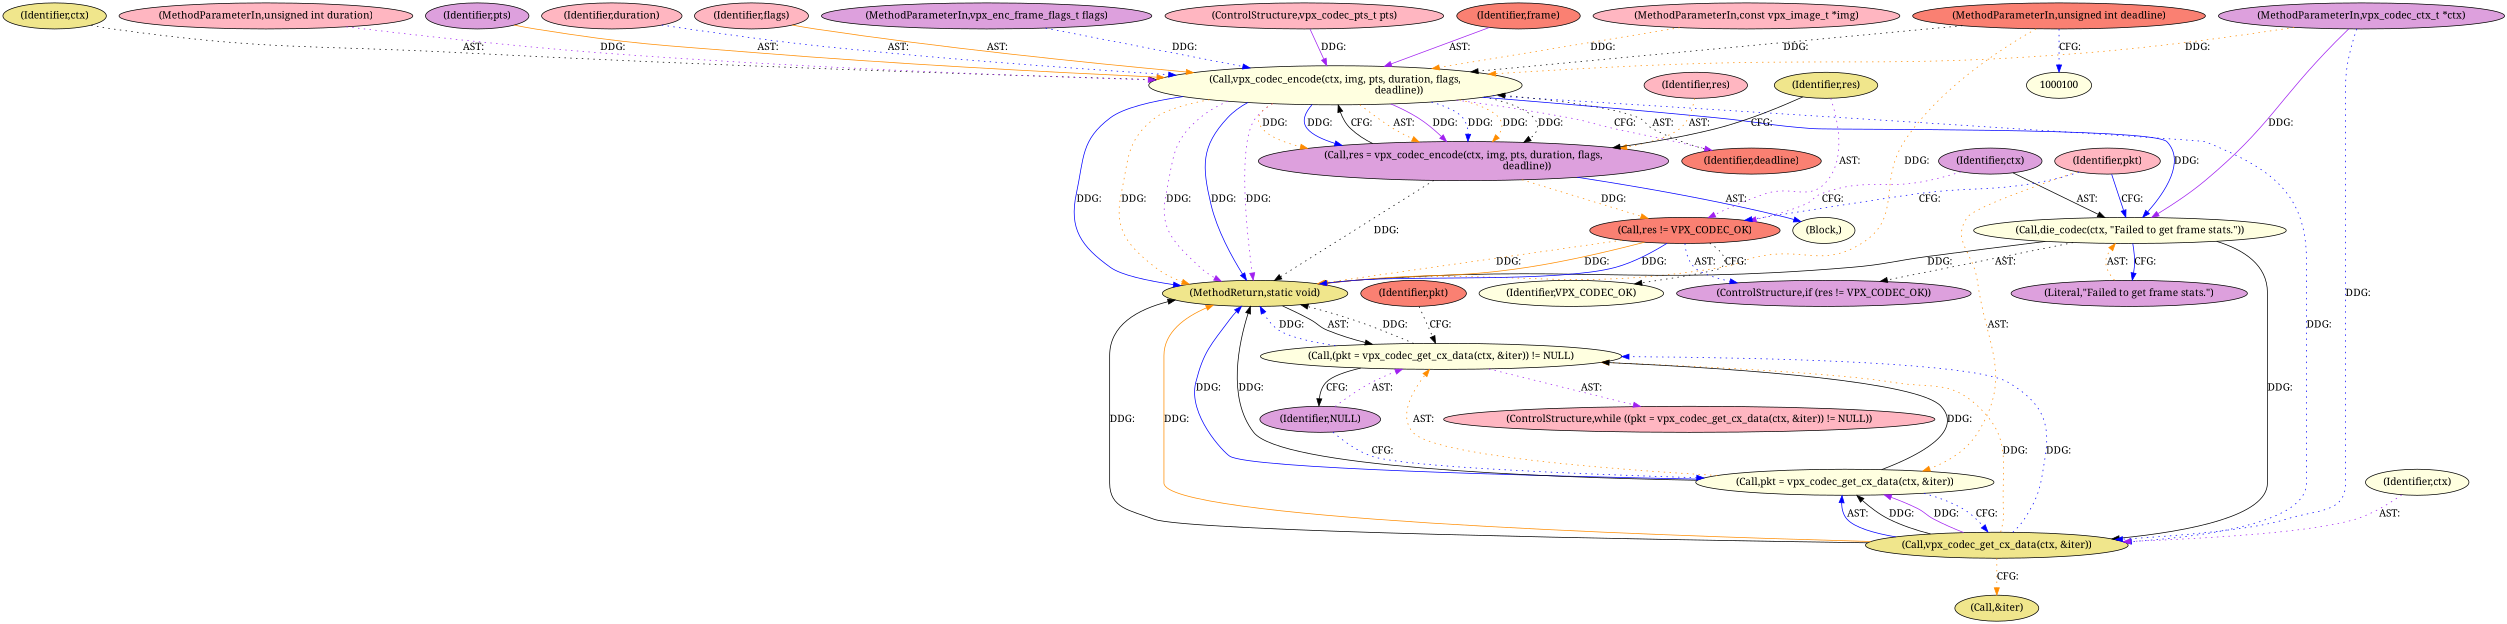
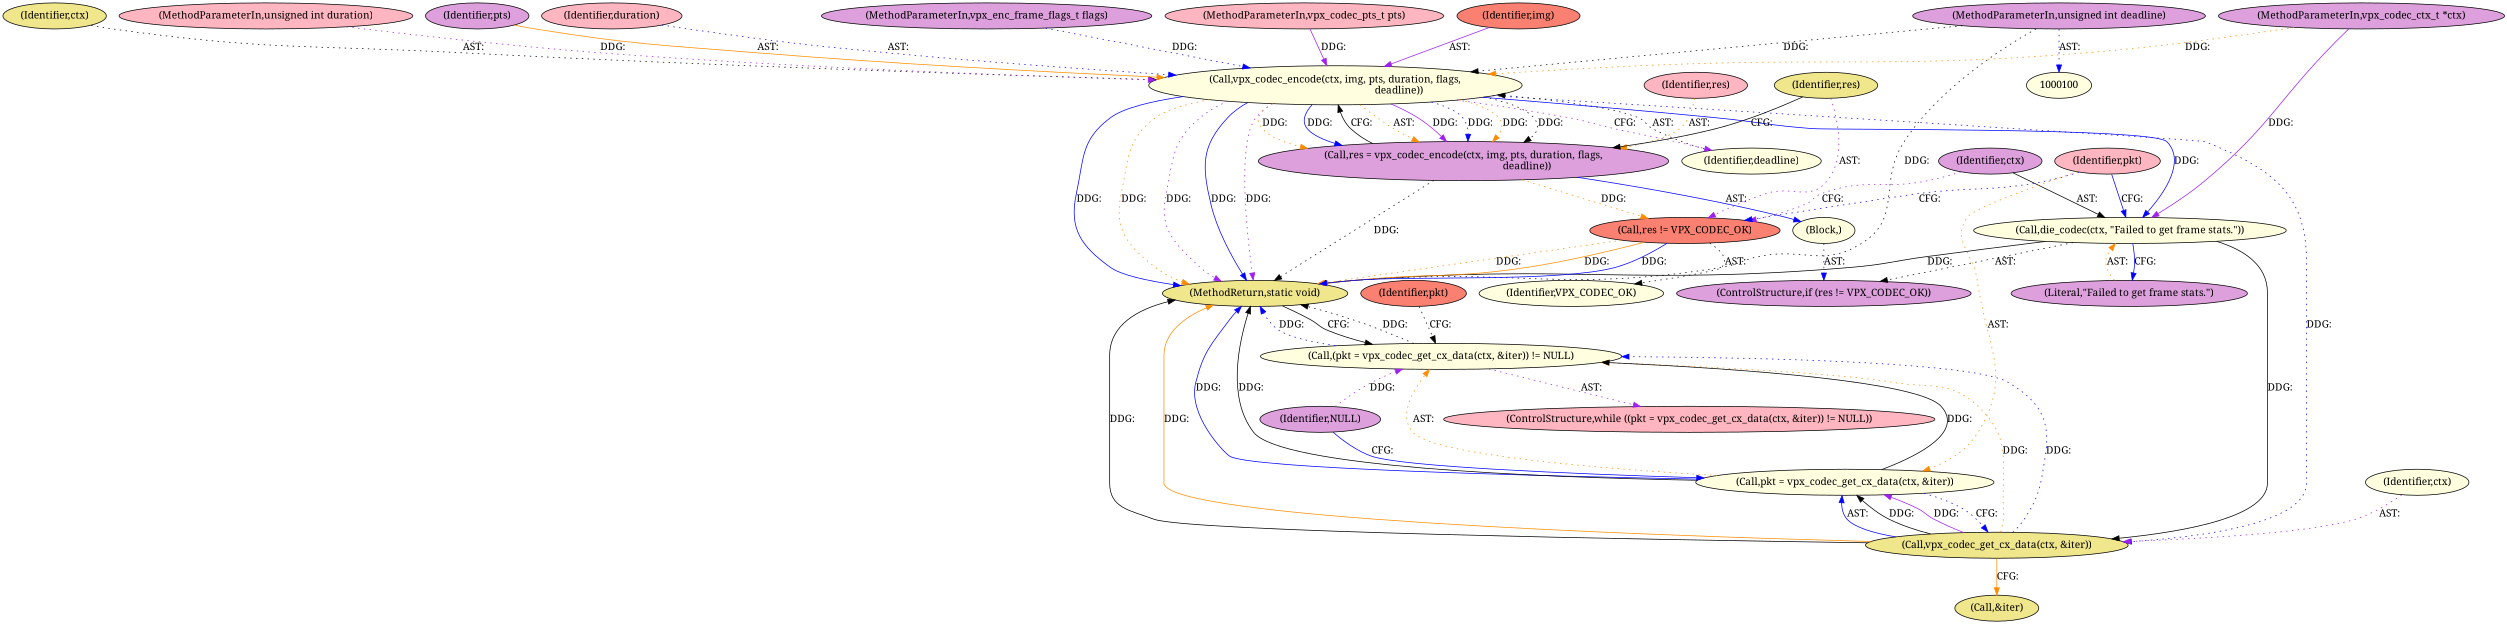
  digraph {
    fontname="Noto Serif"
    node [fillcolor=plum fontname="Noto Serif" style=filled]
    edge [color=blue fontname="Noto Serif" style=dotted]
-   n1 [fillcolor=salmon label="(MethodParameterIn,unsigned int deadline)"]
+   n1 [label="(MethodParameterIn,unsigned int deadline)"]
    n2 [fillcolor=lightyellow label="(Call,vpx_codec_encode(ctx, img, pts, duration, flags,\n                                               deadline))"]
    n3 [fillcolor=khaki label="(MethodReturn,static void)"]
    1000100 [fillcolor=lightyellow]
    n5 [label="(Call,res = vpx_codec_encode(ctx, img, pts, duration, flags,\n                                               deadline))"]
    n6 [fillcolor=lightyellow label="(Call,die_codec(ctx, \"Failed to get frame stats.\"))"]
    n7 [fillcolor=khaki label="(Call,vpx_codec_get_cx_data(ctx, &iter))"]
-   n8 [fillcolor=salmon label="(Identifier,deadline)"]
+   n8 [fillcolor=lightyellow label="(Identifier,deadline)"]
    n9 [fillcolor=lightyellow label="(Call,(pkt = vpx_codec_get_cx_data(ctx, &iter)) != NULL)"]
    n10 [fillcolor=salmon label="(Call,res != VPX_CODEC_OK)"]
    n11 [fillcolor=lightyellow label="(Block,)"]
    n12 [label="(ControlStructure,if (res != VPX_CODEC_OK))"]
    n13 [label="(Literal,\"Failed to get frame stats.\")"]
    n14 [fillcolor=lightyellow label="(Call,pkt = vpx_codec_get_cx_data(ctx, &iter))"]
    n15 [fillcolor=khaki label="(Call,&iter)"]
    n16 [fillcolor=lightyellow label="(Identifier,VPX_CODEC_OK)"]
    n17 [fillcolor=lightpink label="(ControlStructure,while ((pkt = vpx_codec_get_cx_data(ctx, &iter)) != NULL))"]
    n18 [label="(Identifier,NULL)"]
-   n19 [fillcolor=salmon label="(Identifier,frame)"]
-   n20 [fillcolor=lightpink label="(MethodParameterIn,const vpx_image_t *img)"]
+   n19 [fillcolor=salmon label="(Identifier,img)"]
    n21 [fillcolor=khaki label="(Identifier,ctx)"]
    n22 [fillcolor=salmon label="(Identifier,pkt)"]
    n23 [fillcolor=lightpink label="(MethodParameterIn,unsigned int duration)"]
    n24 [fillcolor=lightpink label="(Identifier,res)"]
    n25 [fillcolor=lightyellow label="(Identifier,ctx)"]
    n26 [fillcolor=khaki label="(Identifier,res)"]
    n27 [label="(Identifier,ctx)"]
    n28 [label="(Identifier,pts)"]
    n29 [label="(MethodParameterIn,vpx_codec_ctx_t *ctx)"]
    n30 [fillcolor=lightpink label="(Identifier,pkt)"]
    n31 [fillcolor=lightpink label="(Identifier,duration)"]
-   n32 [fillcolor=lightpink label="(Identifier,flags)"]
    n33 [label="(MethodParameterIn,vpx_enc_frame_flags_t flags)"]
-   n34 [fillcolor=lightpink label="(ControlStructure,vpx_codec_pts_t pts)"]
+   n34 [fillcolor=lightpink label="(MethodParameterIn,vpx_codec_pts_t pts)"]
    n1 -> n2 [color=black label="DDG: "]
-   n1 -> n3 [color=darkorange label="DDG: "]
-   n1 -> 1000100 [label="CFG: "]
+   n1 -> n3 [color=black label="DDG: "]
+   n1 -> 1000100 [label="AST: "]
    n2 -> n3 [label="DDG: " style=solid]
    n2 -> n3 [color=darkorange label="DDG: "]
    n2 -> n3 [color=purple label="DDG: "]
    n2 -> n3 [label="DDG: " style=solid]
    n2 -> n3 [color=purple label="DDG: "]
    n2 -> n5 [color=darkorange label="AST: "]
    n2 -> n5 [color=purple label="DDG: " style=solid]
    n2 -> n5 [label="DDG: "]
    n2 -> n5 [color=darkorange label="DDG: "]
    n2 -> n5 [color=black label="DDG: "]
    n2 -> n5 [color=darkorange label="DDG: "]
    n2 -> n5 [label="DDG: " style=solid]
    n2 -> n6 [label="DDG: " style=solid]
    n2 -> n7 [label="DDG: "]
    n2 -> n8 [color=purple label="CFG: "]
-   n3 -> n9 [color=black label="AST: " style=solid]
+   n3 -> n9 [color=black label="CFG: " style=solid]
    n5 -> n2 [color=black label="CFG: " style=solid]
    n5 -> n3 [color=black label="DDG: "]
    n5 -> n10 [color=darkorange label="DDG: "]
    n5 -> n11 [label="AST: " style=solid]
    n6 -> n3 [color=black label="DDG: " style=solid]
    n6 -> n7 [color=black label="DDG: " style=solid]
    n6 -> n12 [color=black label="AST: "]
    n6 -> n13 [label="CFG: " style=solid]
    n7 -> n3 [color=black label="DDG: " style=solid]
    n7 -> n3 [color=darkorange label="DDG: " style=solid]
    n7 -> n9 [label="DDG: "]
    n7 -> n9 [color=darkorange label="DDG: "]
    n7 -> n14 [label="AST: " style=solid]
    n7 -> n14 [color=black label="DDG: " style=solid]
    n7 -> n14 [color=purple label="DDG: " style=solid]
-   n7 -> n15 [color=darkorange label="CFG: "]
+   n7 -> n15 [color=darkorange label="CFG: " style=solid]
    n8 -> n2 [color=black label="AST: "]
    n9 -> n3 [color=black label="DDG: "]
    n9 -> n3 [label="DDG: "]
    n9 -> n17 [color=purple label="AST: "]
-   n9 -> n18 [color=black label="CFG: " style=solid]
    n10 -> n3 [color=darkorange label="DDG: "]
    n10 -> n3 [color=darkorange label="DDG: " style=solid]
    n10 -> n3 [label="DDG: " style=solid]
-   n10 -> n12 [label="AST: "]
-   n10 -> n16 [color=black label="CFG: "]
+   n11 -> n12 [label="AST: "]
+   n10 -> n16 [color=black label="AST: "]
    n13 -> n6 [color=darkorange label="AST: "]
    n14 -> n3 [label="DDG: " style=solid]
    n14 -> n3 [color=black label="DDG: " style=solid]
    n14 -> n7 [label="CFG: "]
    n14 -> n9 [color=darkorange label="AST: "]
    n14 -> n9 [color=black label="DDG: " style=solid]
-   n18 -> n9 [color=purple label="AST: "]
-   n18 -> n14 [label="CFG: "]
+   n18 -> n9 [color=purple label="DDG: "]
+   n18 -> n14 [label="CFG: " style=solid]
    n19 -> n2 [color=purple label="AST: " style=solid]
-   n20 -> n2 [color=darkorange label="DDG: "]
    n21 -> n2 [color=black label="AST: "]
    n22 -> n9 [color=black label="CFG: "]
    n23 -> n2 [color=purple label="DDG: "]
    n24 -> n5 [color=darkorange label="AST: "]
    n25 -> n7 [color=purple label="AST: "]
    n26 -> n5 [color=black label="CFG: " style=solid]
    n26 -> n10 [color=purple label="AST: "]
    n27 -> n6 [color=black label="AST: " style=solid]
    n27 -> n10 [color=purple label="CFG: "]
    n28 -> n2 [color=darkorange label="AST: " style=solid]
    n29 -> n2 [color=darkorange label="DDG: "]
    n29 -> n6 [color=purple label="DDG: " style=solid]
-   n29 -> n7 [label="DDG: "]
    n30 -> n6 [label="CFG: " style=solid]
    n30 -> n10 [label="CFG: "]
    n30 -> n14 [color=darkorange label="AST: "]
    n31 -> n2 [label="AST: "]
-   n32 -> n2 [color=darkorange label="AST: " style=solid]
    n33 -> n2 [label="DDG: "]
    n34 -> n2 [color=purple label="DDG: " style=solid]
  }
